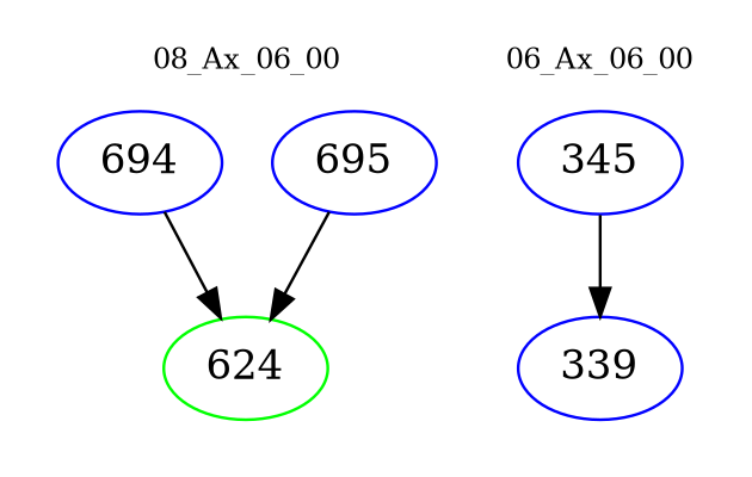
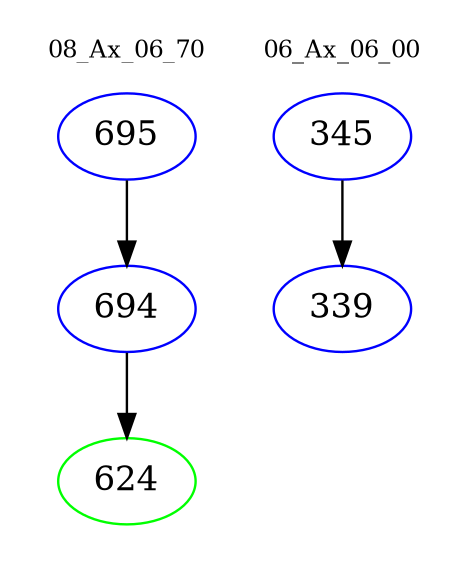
  digraph {
    node [color=blue]
    edge [color=black]
    n1 [label=695]
    n2 [label=694]
    n3 [color=green label=624]
    n4 [label=345]
    n5 [label=339]
    subgraph cluster_1 {
      color=white
      fontsize=10
-     label="08_Ax_06_00"
+     label="08_Ax_06_70"
      n1
      n2
      n3
    }
    subgraph cluster_2 {
      color=white
      fontsize=10
      label="06_Ax_06_00"
      n4
      n5
    }
-   n1 -> n3
+   n1 -> n2
    n2 -> n3
    n4 -> n5
  }
